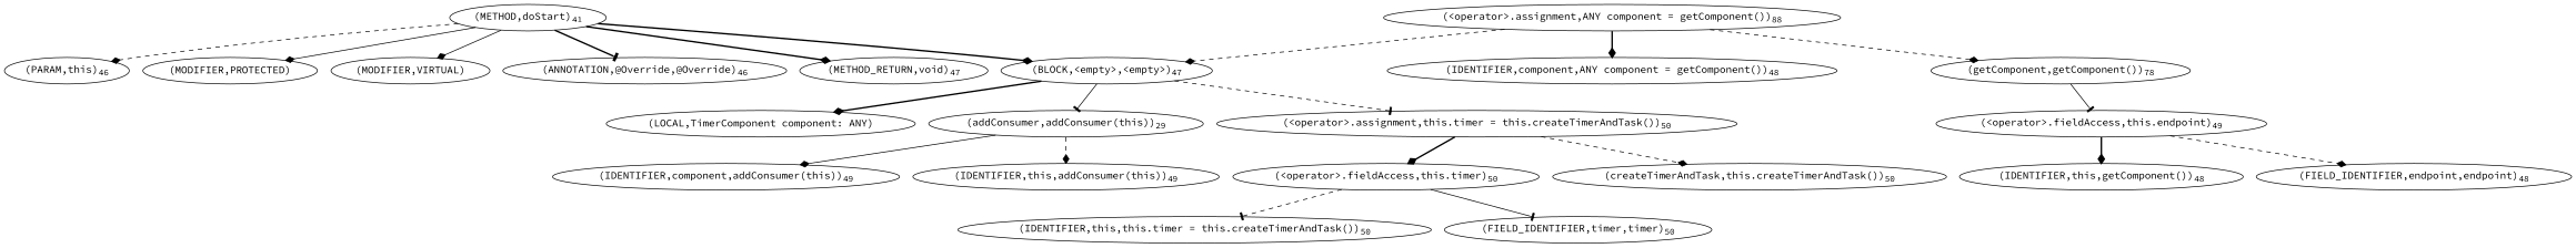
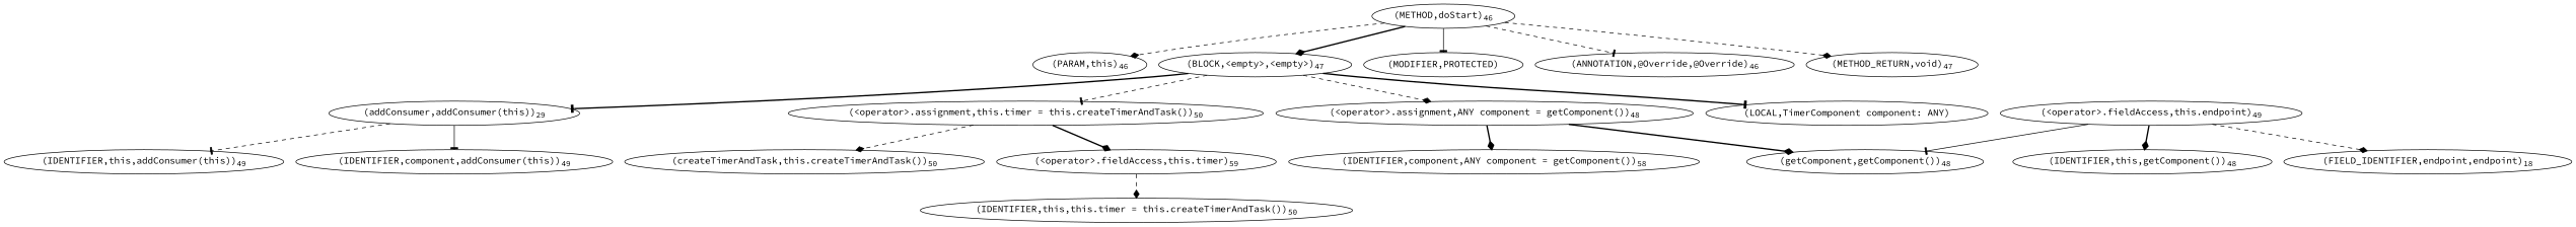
  digraph {
    fontname="Source Code Pro"
    node [fontname="Source Code Pro"]
    edge [arrowhead=diamond fontname="Source Code Pro" style=dashed]
-   n1 [label=<(METHOD,doStart)<SUB>41</SUB>>]
+   n1 [label=<(METHOD,doStart)<SUB>46</SUB>>]
    n2 [label=<(PARAM,this)<SUB>46</SUB>>]
    n3 [label=<(BLOCK,&lt;empty&gt;,&lt;empty&gt;)<SUB>47</SUB>>]
    n4 [label=<(MODIFIER,PROTECTED)>]
-   n5 [label=<(MODIFIER,VIRTUAL)>]
    n6 [label=<(ANNOTATION,@Override,@Override)<SUB>46</SUB>>]
    n7 [label=<(METHOD_RETURN,void)<SUB>47</SUB>>]
    n8 [label=<(LOCAL,TimerComponent component: ANY)>]
-   n9 [label=<(&lt;operator&gt;.assignment,ANY component = getComponent())<SUB>88</SUB>>]
+   n9 [label=<(&lt;operator&gt;.assignment,ANY component = getComponent())<SUB>48</SUB>>]
    n10 [label=<(addConsumer,addConsumer(this))<SUB>29</SUB>>]
    n11 [label=<(&lt;operator&gt;.assignment,this.timer = this.createTimerAndTask())<SUB>50</SUB>>]
-   n12 [label=<(IDENTIFIER,component,ANY component = getComponent())<SUB>48</SUB>>]
-   n13 [label=<(getComponent,getComponent())<SUB>78</SUB>>]
+   n12 [label=<(IDENTIFIER,component,ANY component = getComponent())<SUB>58</SUB>>]
+   n13 [label=<(getComponent,getComponent())<SUB>48</SUB>>]
    n14 [label=<(IDENTIFIER,component,addConsumer(this))<SUB>49</SUB>>]
    n15 [label=<(IDENTIFIER,this,addConsumer(this))<SUB>49</SUB>>]
-   n16 [label=<(&lt;operator&gt;.fieldAccess,this.timer)<SUB>50</SUB>>]
+   n16 [label=<(&lt;operator&gt;.fieldAccess,this.timer)<SUB>59</SUB>>]
    n17 [label=<(createTimerAndTask,this.createTimerAndTask())<SUB>50</SUB>>]
    n18 [label=<(&lt;operator&gt;.fieldAccess,this.endpoint)<SUB>49</SUB>>]
    n19 [label=<(IDENTIFIER,this,getComponent())<SUB>48</SUB>>]
-   n20 [label=<(FIELD_IDENTIFIER,endpoint,endpoint)<SUB>48</SUB>>]
+   n20 [label=<(FIELD_IDENTIFIER,endpoint,endpoint)<SUB>18</SUB>>]
    n21 [label=<(IDENTIFIER,this,this.timer = this.createTimerAndTask())<SUB>50</SUB>>]
-   n22 [label=<(FIELD_IDENTIFIER,timer,timer)<SUB>50</SUB>>]
    n1 -> n2
    n1 -> n3 [style=bold]
-   n1 -> n4 [style=solid]
-   n1 -> n5 [style=solid]
-   n1 -> n6 [arrowhead=tee style=bold]
-   n1 -> n7 [style=bold]
-   n3 -> n8 [style=bold]
-   n9 -> n3
-   n3 -> n10 [arrowhead=tee style=solid]
+   n1 -> n4 [arrowhead=tee style=solid]
+   n1 -> n6 [arrowhead=tee]
+   n1 -> n7
+   n3 -> n8 [arrowhead=tee style=bold]
+   n3 -> n9
+   n3 -> n10 [arrowhead=tee style=bold]
    n3 -> n11 [arrowhead=tee]
    n9 -> n12 [style=bold]
-   n9 -> n13
-   n10 -> n14 [style=solid]
-   n10 -> n15
+   n9 -> n13 [style=bold]
+   n10 -> n14 [arrowhead=tee style=solid]
+   n10 -> n15 [arrowhead=tee]
    n11 -> n16 [style=bold]
    n11 -> n17
-   n13 -> n18 [arrowhead=tee style=solid]
-   n16 -> n21 [arrowhead=tee]
-   n16 -> n22 [arrowhead=tee style=solid]
+   n18 -> n13 [arrowhead=tee style=solid]
+   n16 -> n21
    n18 -> n19 [style=bold]
    n18 -> n20
  }
